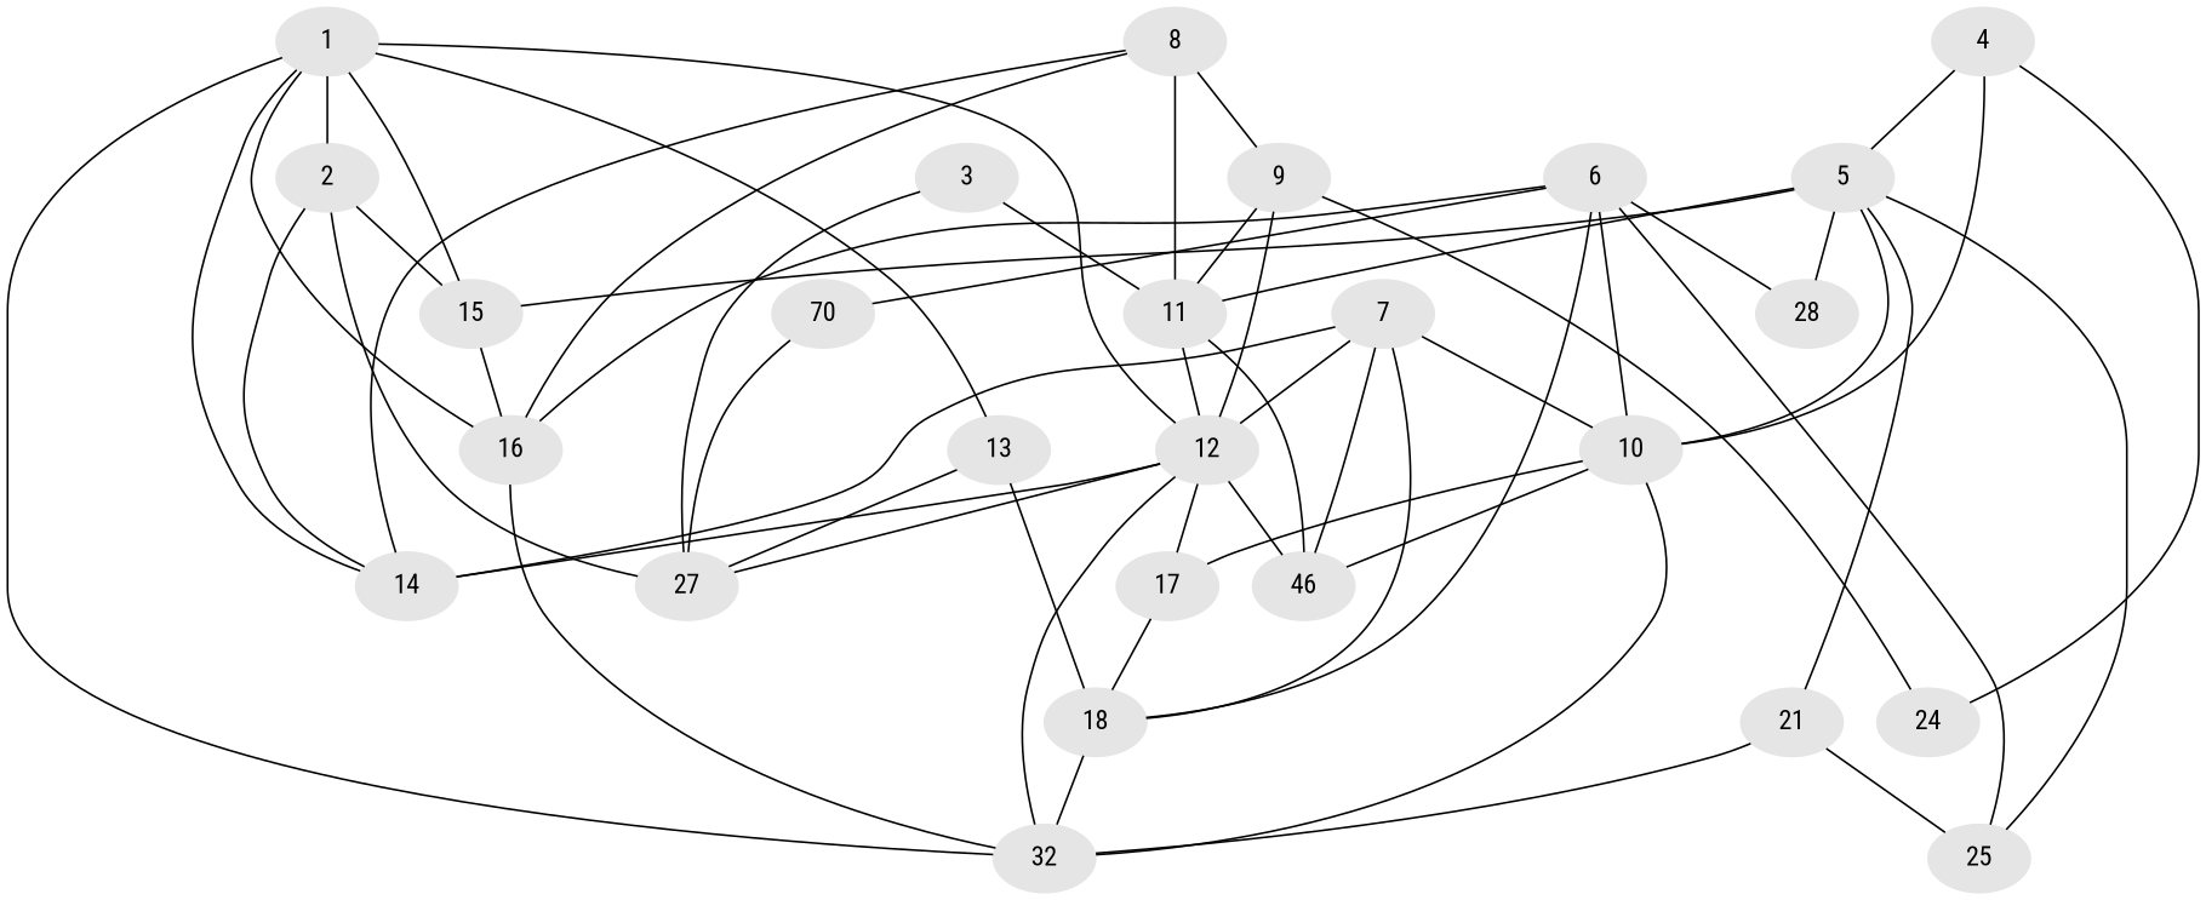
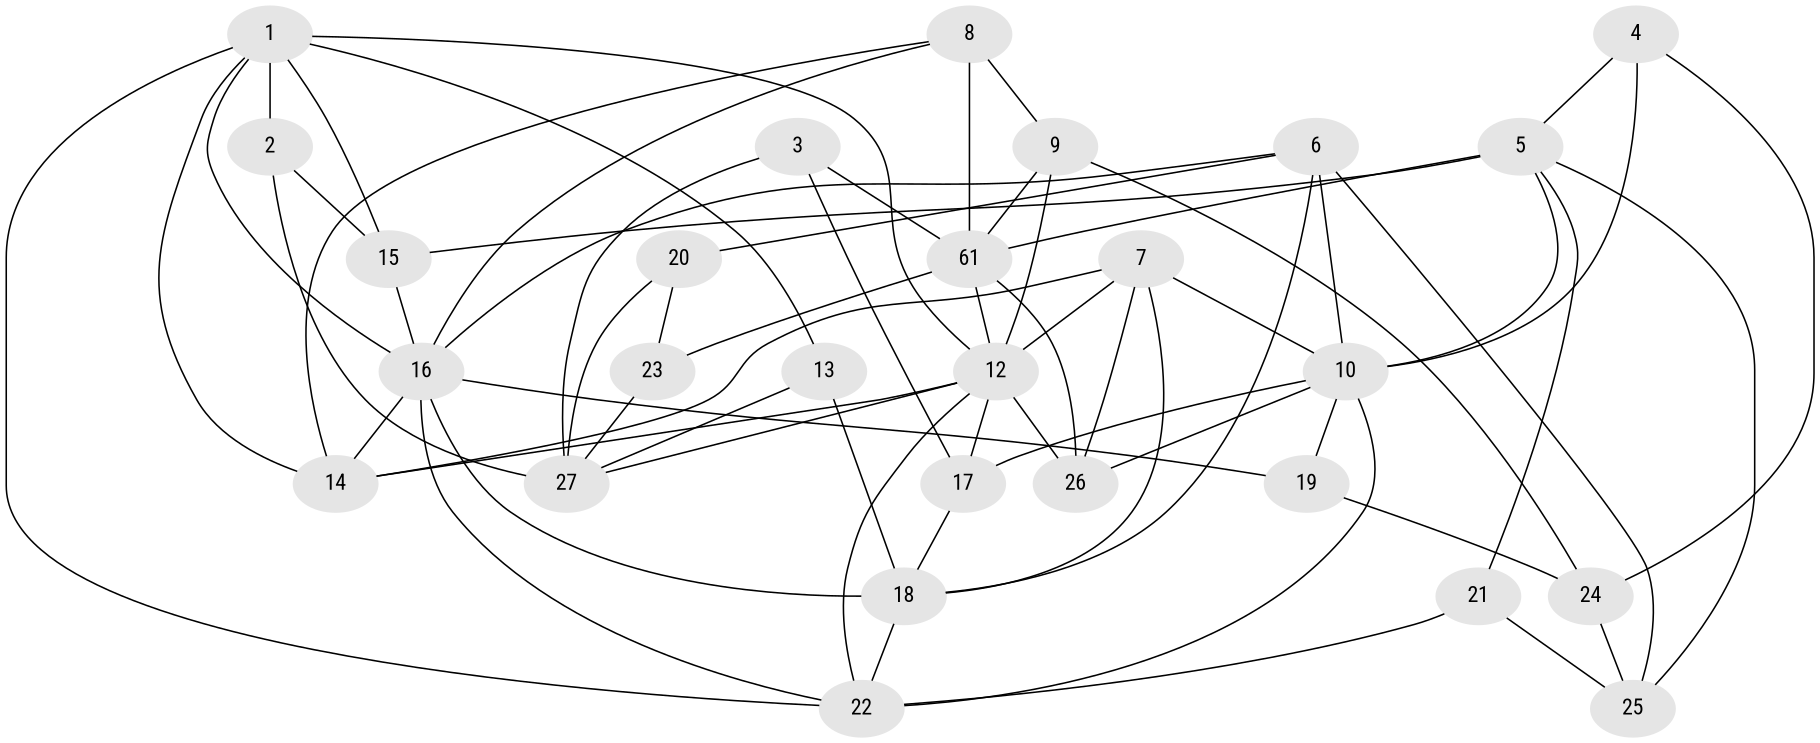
  graph {
    fontname="Roboto Condensed"
    node [color=gray90 fontname="Roboto Condensed" style=filled]
    edge [fontname="Roboto Condensed" weight=1.0]
    1
    2
    12
    13
    14
    15
    16
-   22 [label=32]
+   22
    27
    17
-   26 [label=46]
+   26
    18
+   19
    3
-   11
+   11 [label=61]
+   23
    4
    10
    24
    5
    25
-   28
    21
    6
-   20 [label=70]
+   20
    7
    8
    9
    1 -- 2
    1 -- 12
    1 -- 13
    1 -- 14
    1 -- 15
    1 -- 16
    1 -- 22
-   2 -- 14
+   16 -- 14
    2 -- 15
    2 -- 27 [weight=2.0]
    12 -- 14
    12 -- 22
    12 -- 27
    12 -- 17
    12 -- 26
    13 -- 27
    13 -- 18
    15 -- 16
    16 -- 22
+   16 -- 18 [weight=2.0]
+   16 -- 19
    17 -- 18
    18 -- 22
+   19 -- 24
    3 -- 27 [weight=2.0]
+   3 -- 17
    3 -- 11 [weight=2.0]
    11 -- 12
    11 -- 26
+   11 -- 23 [weight=2.0]
+   23 -- 27
    4 -- 10
    4 -- 24
    4 -- 5
    10 -- 22
    10 -- 17
    10 -- 26
+   10 -- 19
+   24 -- 25
    5 -- 15 [weight=2.0]
    5 -- 11
    5 -- 10
    5 -- 25
-   5 -- 28
    5 -- 21
    21 -- 22
    21 -- 25
    6 -- 16
    6 -- 18
    6 -- 10
    6 -- 25
-   6 -- 28
    6 -- 20
    20 -- 27 [weight=2.0]
+   20 -- 23
    7 -- 12
    7 -- 14 [weight=2.0]
    7 -- 26
    7 -- 18
    7 -- 10
    8 -- 14
    8 -- 16
    8 -- 11 [weight=2.0]
    8 -- 9
    9 -- 12
    9 -- 11
    9 -- 24 [weight=2.0]
  }
